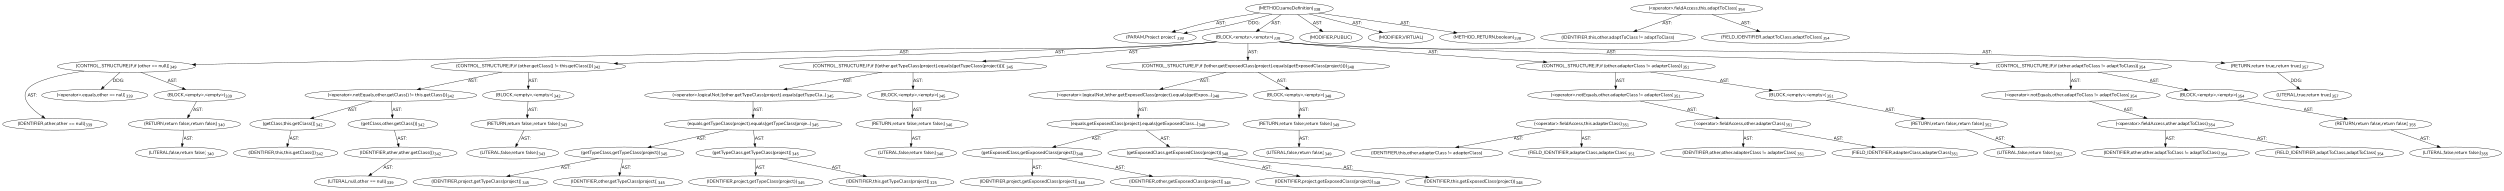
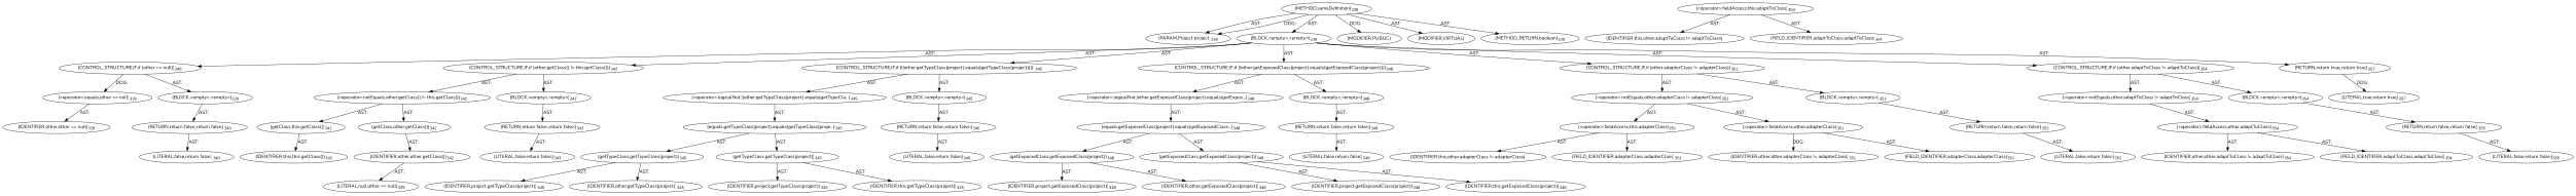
  digraph {
    fontname=Nunito
    node [fontname=Nunito]
    edge [fontname=Nunito]
    n1 [label=<(METHOD,sameDefinition)<SUB>338</SUB>>]
    n2 [label=<(PARAM,Project project)<SUB>338</SUB>>]
    n3 [label=<(BLOCK,&lt;empty&gt;,&lt;empty&gt;)<SUB>338</SUB>>]
    n4 [label=<(MODIFIER,PUBLIC)>]
    n5 [label=<(MODIFIER,VIRTUAL)>]
    n6 [label=<(METHOD_RETURN,boolean)<SUB>338</SUB>>]
    n7 [label=<(CONTROL_STRUCTURE,IF,if (other == null))<SUB>349</SUB>>]
    n8 [label=<(CONTROL_STRUCTURE,IF,if (other.getClass() != this.getClass()))<SUB>342</SUB>>]
    n9 [label=<(CONTROL_STRUCTURE,IF,if (!(other.getTypeClass(project).equals(getTypeClass(project)))))<SUB>345</SUB>>]
    n10 [label=<(CONTROL_STRUCTURE,IF,if (!other.getExposedClass(project).equals(getExposedClass(project))))<SUB>348</SUB>>]
    n11 [label=<(CONTROL_STRUCTURE,IF,if (other.adapterClass != adapterClass))<SUB>351</SUB>>]
    n12 [label=<(CONTROL_STRUCTURE,IF,if (other.adaptToClass != adaptToClass))<SUB>354</SUB>>]
    n13 [label=<(RETURN,return true;,return true;)<SUB>357</SUB>>]
    n14 [label=<(&lt;operator&gt;.equals,other == null)<SUB>339</SUB>>]
    n15 [label=<(BLOCK,&lt;empty&gt;,&lt;empty&gt;)<SUB>339</SUB>>]
    n16 [label=<(&lt;operator&gt;.notEquals,other.getClass() != this.getClass())<SUB>342</SUB>>]
    n17 [label=<(BLOCK,&lt;empty&gt;,&lt;empty&gt;)<SUB>342</SUB>>]
    n18 [label=<(&lt;operator&gt;.logicalNot,!(other.getTypeClass(project).equals(getTypeCla...)<SUB>345</SUB>>]
    n19 [label=<(BLOCK,&lt;empty&gt;,&lt;empty&gt;)<SUB>345</SUB>>]
    n20 [label=<(&lt;operator&gt;.logicalNot,!other.getExposedClass(project).equals(getExpos...)<SUB>348</SUB>>]
    n21 [label=<(BLOCK,&lt;empty&gt;,&lt;empty&gt;)<SUB>348</SUB>>]
    n22 [label=<(&lt;operator&gt;.notEquals,other.adapterClass != adapterClass)<SUB>351</SUB>>]
    n23 [label=<(BLOCK,&lt;empty&gt;,&lt;empty&gt;)<SUB>351</SUB>>]
    n24 [label=<(&lt;operator&gt;.notEquals,other.adaptToClass != adaptToClass)<SUB>354</SUB>>]
    n25 [label=<(BLOCK,&lt;empty&gt;,&lt;empty&gt;)<SUB>354</SUB>>]
    n26 [label=<(LITERAL,true,return true;)<SUB>357</SUB>>]
    n27 [label=<(IDENTIFIER,other,other == null)<SUB>339</SUB>>]
    n28 [label=<(RETURN,return false;,return false;)<SUB>340</SUB>>]
    n29 [label=<(LITERAL,null,other == null)<SUB>339</SUB>>]
    n30 [label=<(LITERAL,false,return false;)<SUB>340</SUB>>]
    n31 [label=<(getClass,other.getClass())<SUB>342</SUB>>]
    n32 [label=<(getClass,this.getClass())<SUB>342</SUB>>]
    n33 [label=<(RETURN,return false;,return false;)<SUB>343</SUB>>]
    n34 [label=<(IDENTIFIER,other,other.getClass())<SUB>342</SUB>>]
    n35 [label=<(IDENTIFIER,this,this.getClass())<SUB>342</SUB>>]
    n36 [label=<(LITERAL,false,return false;)<SUB>343</SUB>>]
    n37 [label=<(equals,getTypeClass(project).equals(getTypeClass(proje...)<SUB>345</SUB>>]
    n38 [label=<(RETURN,return false;,return false;)<SUB>346</SUB>>]
    n39 [label=<(getTypeClass,getTypeClass(project))<SUB>345</SUB>>]
    n40 [label=<(getTypeClass,getTypeClass(project))<SUB>345</SUB>>]
    n41 [label=<(IDENTIFIER,other,getTypeClass(project))<SUB>345</SUB>>]
    n42 [label=<(IDENTIFIER,project,getTypeClass(project))<SUB>345</SUB>>]
    n43 [label=<(IDENTIFIER,this,getTypeClass(project))<SUB>325</SUB>>]
    n44 [label=<(IDENTIFIER,project,getTypeClass(project))<SUB>345</SUB>>]
    n45 [label=<(LITERAL,false,return false;)<SUB>346</SUB>>]
    n46 [label=<(equals,getExposedClass(project).equals(getExposedClass...)<SUB>348</SUB>>]
    n47 [label=<(RETURN,return false;,return false;)<SUB>349</SUB>>]
    n48 [label=<(getExposedClass,getExposedClass(project))<SUB>348</SUB>>]
    n49 [label=<(getExposedClass,getExposedClass(project))<SUB>348</SUB>>]
    n50 [label=<(IDENTIFIER,other,getExposedClass(project))<SUB>348</SUB>>]
    n51 [label=<(IDENTIFIER,project,getExposedClass(project))<SUB>348</SUB>>]
    n52 [label=<(IDENTIFIER,this,getExposedClass(project))<SUB>348</SUB>>]
    n53 [label=<(IDENTIFIER,project,getExposedClass(project))<SUB>348</SUB>>]
    n54 [label=<(LITERAL,false,return false;)<SUB>349</SUB>>]
    n55 [label=<(&lt;operator&gt;.fieldAccess,other.adapterClass)<SUB>351</SUB>>]
    n56 [label=<(&lt;operator&gt;.fieldAccess,this.adapterClass)<SUB>351</SUB>>]
    n57 [label=<(RETURN,return false;,return false;)<SUB>352</SUB>>]
    n58 [label=<(IDENTIFIER,other,other.adapterClass != adapterClass)<SUB>351</SUB>>]
    n59 [label=<(FIELD_IDENTIFIER,adapterClass,adapterClass)<SUB>351</SUB>>]
    n60 [label=<(IDENTIFIER,this,other.adapterClass != adapterClass)>]
    n61 [label=<(FIELD_IDENTIFIER,adapterClass,adapterClass)<SUB>351</SUB>>]
    n62 [label=<(LITERAL,false,return false;)<SUB>352</SUB>>]
    n63 [label=<(&lt;operator&gt;.fieldAccess,other.adaptToClass)<SUB>354</SUB>>]
    n64 [label=<(RETURN,return false;,return false;)<SUB>355</SUB>>]
    n65 [label=<(IDENTIFIER,other,other.adaptToClass != adaptToClass)<SUB>354</SUB>>]
    n66 [label=<(FIELD_IDENTIFIER,adaptToClass,adaptToClass)<SUB>354</SUB>>]
    n67 [label=<(&lt;operator&gt;.fieldAccess,this.adaptToClass)<SUB>354</SUB>>]
    n68 [label=<(IDENTIFIER,this,other.adaptToClass != adaptToClass)>]
    n69 [label=<(FIELD_IDENTIFIER,adaptToClass,adaptToClass)<SUB>354</SUB>>]
    n70 [label=<(LITERAL,false,return false;)<SUB>355</SUB>>]
    n1 -> n2 [label="AST: "]
    n1 -> n2 [label="DDG: "]
    n1 -> n3 [label="AST: "]
-   n1 -> n4 [label="AST: "]
+   n1 -> n4 [label="DDG: "]
    n1 -> n5 [label="AST: "]
    n1 -> n6 [label="AST: "]
    n3 -> n7 [label="AST: "]
    n3 -> n8 [label="AST: "]
    n3 -> n9 [label="AST: "]
    n3 -> n10 [label="AST: "]
    n3 -> n11 [label="AST: "]
    n3 -> n12 [label="AST: "]
    n3 -> n13 [label="AST: "]
    n7 -> n14 [label="DDG: "]
    n7 -> n15 [label="AST: "]
    n8 -> n16 [label="AST: "]
    n8 -> n17 [label="AST: "]
    n9 -> n18 [label="AST: "]
    n9 -> n19 [label="AST: "]
    n10 -> n20 [label="AST: "]
    n10 -> n21 [label="AST: "]
    n11 -> n22 [label="AST: "]
    n11 -> n23 [label="AST: "]
    n12 -> n24 [label="AST: "]
    n12 -> n25 [label="AST: "]
    n13 -> n26 [label="DDG: "]
-   n7 -> n27 [label="AST: "]
+   n14 -> n27 [label="AST: "]
    n15 -> n28 [label="AST: "]
    n16 -> n31 [label="AST: "]
    n16 -> n32 [label="AST: "]
    n17 -> n33 [label="AST: "]
    n18 -> n37 [label="AST: "]
    n19 -> n38 [label="AST: "]
    n20 -> n46 [label="AST: "]
    n21 -> n47 [label="AST: "]
    n22 -> n55 [label="AST: "]
+   n22 -> n56 [label="AST: "]
    n23 -> n57 [label="AST: "]
    n24 -> n63 [label="AST: "]
    n25 -> n64 [label="AST: "]
    n28 -> n30 [label="AST: "]
    n31 -> n34 [label="AST: "]
    n32 -> n35 [label="AST: "]
    n33 -> n36 [label="AST: "]
    n34 -> n29 [label="AST: "]
    n37 -> n39 [label="AST: "]
    n37 -> n40 [label="AST: "]
    n38 -> n45 [label="AST: "]
    n39 -> n41 [label="AST: "]
    n39 -> n42 [label="AST: "]
    n40 -> n43 [label="AST: "]
    n40 -> n44 [label="AST: "]
    n46 -> n48 [label="AST: "]
    n46 -> n49 [label="AST: "]
    n47 -> n54 [label="AST: "]
    n48 -> n50 [label="AST: "]
    n48 -> n51 [label="AST: "]
    n49 -> n52 [label="AST: "]
    n49 -> n53 [label="AST: "]
-   n55 -> n58 [label="AST: "]
+   n55 -> n58 [label="DDG: "]
    n55 -> n59 [label="AST: "]
    n56 -> n60 [label="AST: "]
    n56 -> n61 [label="AST: "]
    n57 -> n62 [label="AST: "]
    n63 -> n65 [label="AST: "]
    n63 -> n66 [label="AST: "]
    n64 -> n70 [label="AST: "]
    n67 -> n68 [label="AST: "]
    n67 -> n69 [label="AST: "]
  }
